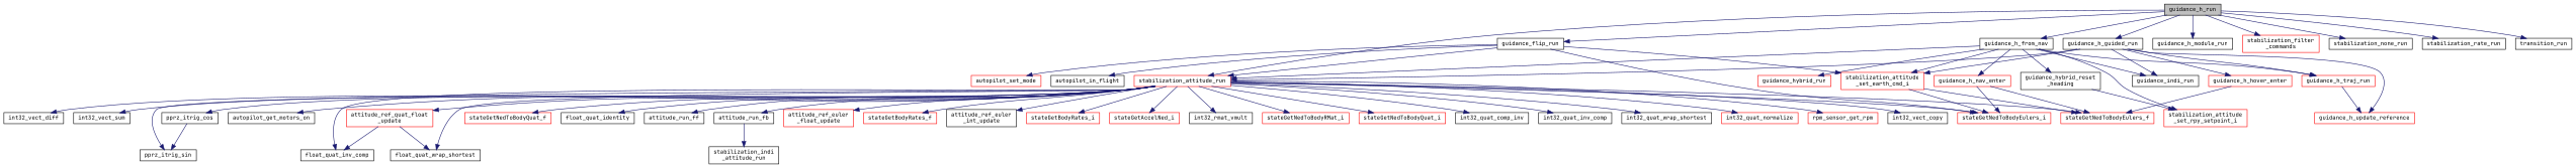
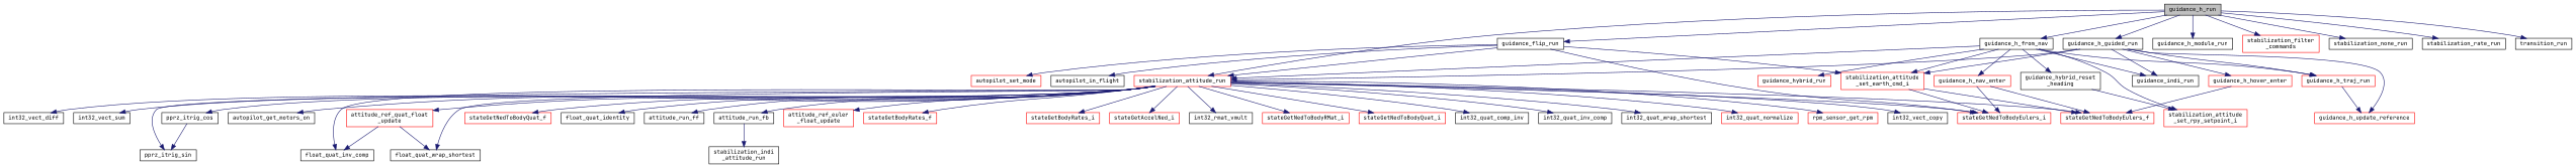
  digraph {
    fontname="JetBrains Mono"
    rankdir=TB
    node [color=black fillcolor=white fontname="JetBrains Mono" fontsize=10 shape=record style=filled]
    edge [color=midnightblue fontname="JetBrains Mono" fontsize=10 labelfontname=FreeSans labelfontsize=10 style=solid]
    n1 [fillcolor=grey75 fontcolor=black height=0.2 label=guidance_h_run width=0.4]
    n2 [height=0.2 label=guidance_flip_run width=0.4]
    n3 [color=red height=0.2 label=stabilization_attitude_run width=0.4]
    n4 [height=0.2 label=guidance_h_from_nav width=0.4]
    n5 [height=0.2 label=guidance_h_guided_run width=0.4]
    n6 [height=0.2 label=guidance_h_module_run width=0.4]
    n7 [color=red height=0.2 label="stabilization_filter\l_commands" width=0.4]
    n8 [height=0.2 label=stabilization_none_run width=0.4]
    n9 [height=0.2 label=stabilization_rate_run width=0.4]
    n10 [height=0.2 label=transition_run width=0.4]
    n11 [color=red height=0.2 label=stateGetNedToBodyEulers_i width=0.4]
    n12 [color=red height=0.2 label="stabilization_attitude\l_set_earth_cmd_i" width=0.4]
    n13 [height=0.2 label=autopilot_in_flight width=0.4]
    n14 [color=red height=0.2 label=autopilot_set_mode width=0.4]
    n15 [color=red height=0.2 label=stateGetNedToBodyEulers_f width=0.4]
    n16 [color=red height=0.2 label="attitude_ref_euler\l_float_update" width=0.4]
    n17 [color=red height=0.2 label=stateGetBodyRates_f width=0.4]
-   n18 [height=0.2 label="attitude_ref_euler\l_int_update" width=0.4]
    n19 [color=red height=0.2 label=stateGetBodyRates_i width=0.4]
    n20 [color=red height=0.2 label=stateGetAccelNed_i width=0.4]
    n21 [height=0.2 label=int32_rmat_vmult width=0.4]
    n22 [color=red height=0.2 label=stateGetNedToBodyRMat_i width=0.4]
    n23 [color=red height=0.2 label=stateGetNedToBodyQuat_i width=0.4]
    n24 [height=0.2 label=int32_quat_comp_inv width=0.4]
    n25 [height=0.2 label=int32_quat_inv_comp width=0.4]
    n26 [height=0.2 label=int32_quat_wrap_shortest width=0.4]
    n27 [color=red height=0.2 label=int32_quat_normalize width=0.4]
    n28 [color=red height=0.2 label=rpm_sensor_get_rpm width=0.4]
    n29 [height=0.2 label=int32_vect_copy width=0.4]
    n30 [height=0.2 label=int32_vect_diff width=0.4]
    n31 [height=0.2 label=int32_vect_sum width=0.4]
    n32 [height=0.2 label=pprz_itrig_sin width=0.4]
    n33 [height=0.2 label=pprz_itrig_cos width=0.4]
    n34 [height=0.2 label=autopilot_get_motors_on width=0.4]
    n35 [color=red height=0.2 label="attitude_ref_quat_float\l_update" width=0.4]
    n36 [height=0.2 label=float_quat_inv_comp width=0.4]
    n37 [height=0.2 label=float_quat_wrap_shortest width=0.4]
    n38 [color=red height=0.2 label=stateGetNedToBodyQuat_f width=0.4]
    n39 [height=0.2 label=float_quat_identity width=0.4]
    n40 [height=0.2 label=attitude_run_ff width=0.4]
    n41 [height=0.2 label=attitude_run_fb width=0.4]
    n42 [color=red height=0.2 label=guidance_h_nav_enter width=0.4]
    n43 [color=red height=0.2 label=guidance_h_traj_run width=0.4]
    n44 [height=0.2 label="guidance_hybrid_reset\l_heading" width=0.4]
    n45 [color=red height=0.2 label="stabilization_attitude\l_set_rpy_setpoint_i" width=0.4]
    n46 [color=red height=0.2 label=guidance_hybrid_run width=0.4]
    n47 [height=0.2 label=guidance_indi_run width=0.4]
    n48 [color=red height=0.2 label=guidance_h_update_reference width=0.4]
    n49 [color=red height=0.2 label=guidance_h_hover_enter width=0.4]
    n50 [height=0.2 label="stabilization_indi\l_attitude_run" width=0.4]
    n1 -> n2
    n1 -> n3
    n1 -> n4
    n1 -> n5
    n1 -> n6
    n1 -> n7
    n1 -> n8
    n1 -> n9
    n1 -> n10
    n2 -> n3
    n2 -> n11
    n2 -> n12
    n2 -> n13
    n2 -> n14
    n3 -> n11
    n3 -> n15
    n3 -> n16
    n3 -> n17
-   n3 -> n18
    n3 -> n19
    n3 -> n20
    n3 -> n21
    n3 -> n22
    n3 -> n23
    n3 -> n24
    n3 -> n25
    n3 -> n26
    n3 -> n27
    n3 -> n28
    n3 -> n29
    n3 -> n30
    n3 -> n31
    n3 -> n32
    n3 -> n33
    n3 -> n34
    n3 -> n35
    n3 -> n36
    n3 -> n37
    n3 -> n38
    n3 -> n39
    n3 -> n40
    n3 -> n41
    n4 -> n3
    n4 -> n12
    n4 -> n42
    n4 -> n43
    n4 -> n44
    n4 -> n45
    n4 -> n46
    n4 -> n47
    n5 -> n3
    n5 -> n12
    n5 -> n43
    n5 -> n47
    n5 -> n48
    n5 -> n49
    n12 -> n11
    n12 -> n15
    n33 -> n32
    n35 -> n36
    n35 -> n37
    n41 -> n50
    n42 -> n11
    n42 -> n15
    n43 -> n48
    n44 -> n45
    n49 -> n15
  }
